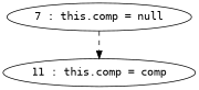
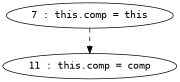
  digraph {
    fontname="DejaVu Sans Mono"
    node [fontname="DejaVu Sans Mono"]
-   "7 : this.comp = null"
+   "7 : this.comp = null" [label="7 : this.comp = this"]
    "11 : this.comp = comp"
    "7 : this.comp = null" -> "11 : this.comp = comp" [style=dashed fontname="DejaVu Sans Mono"]
  }
